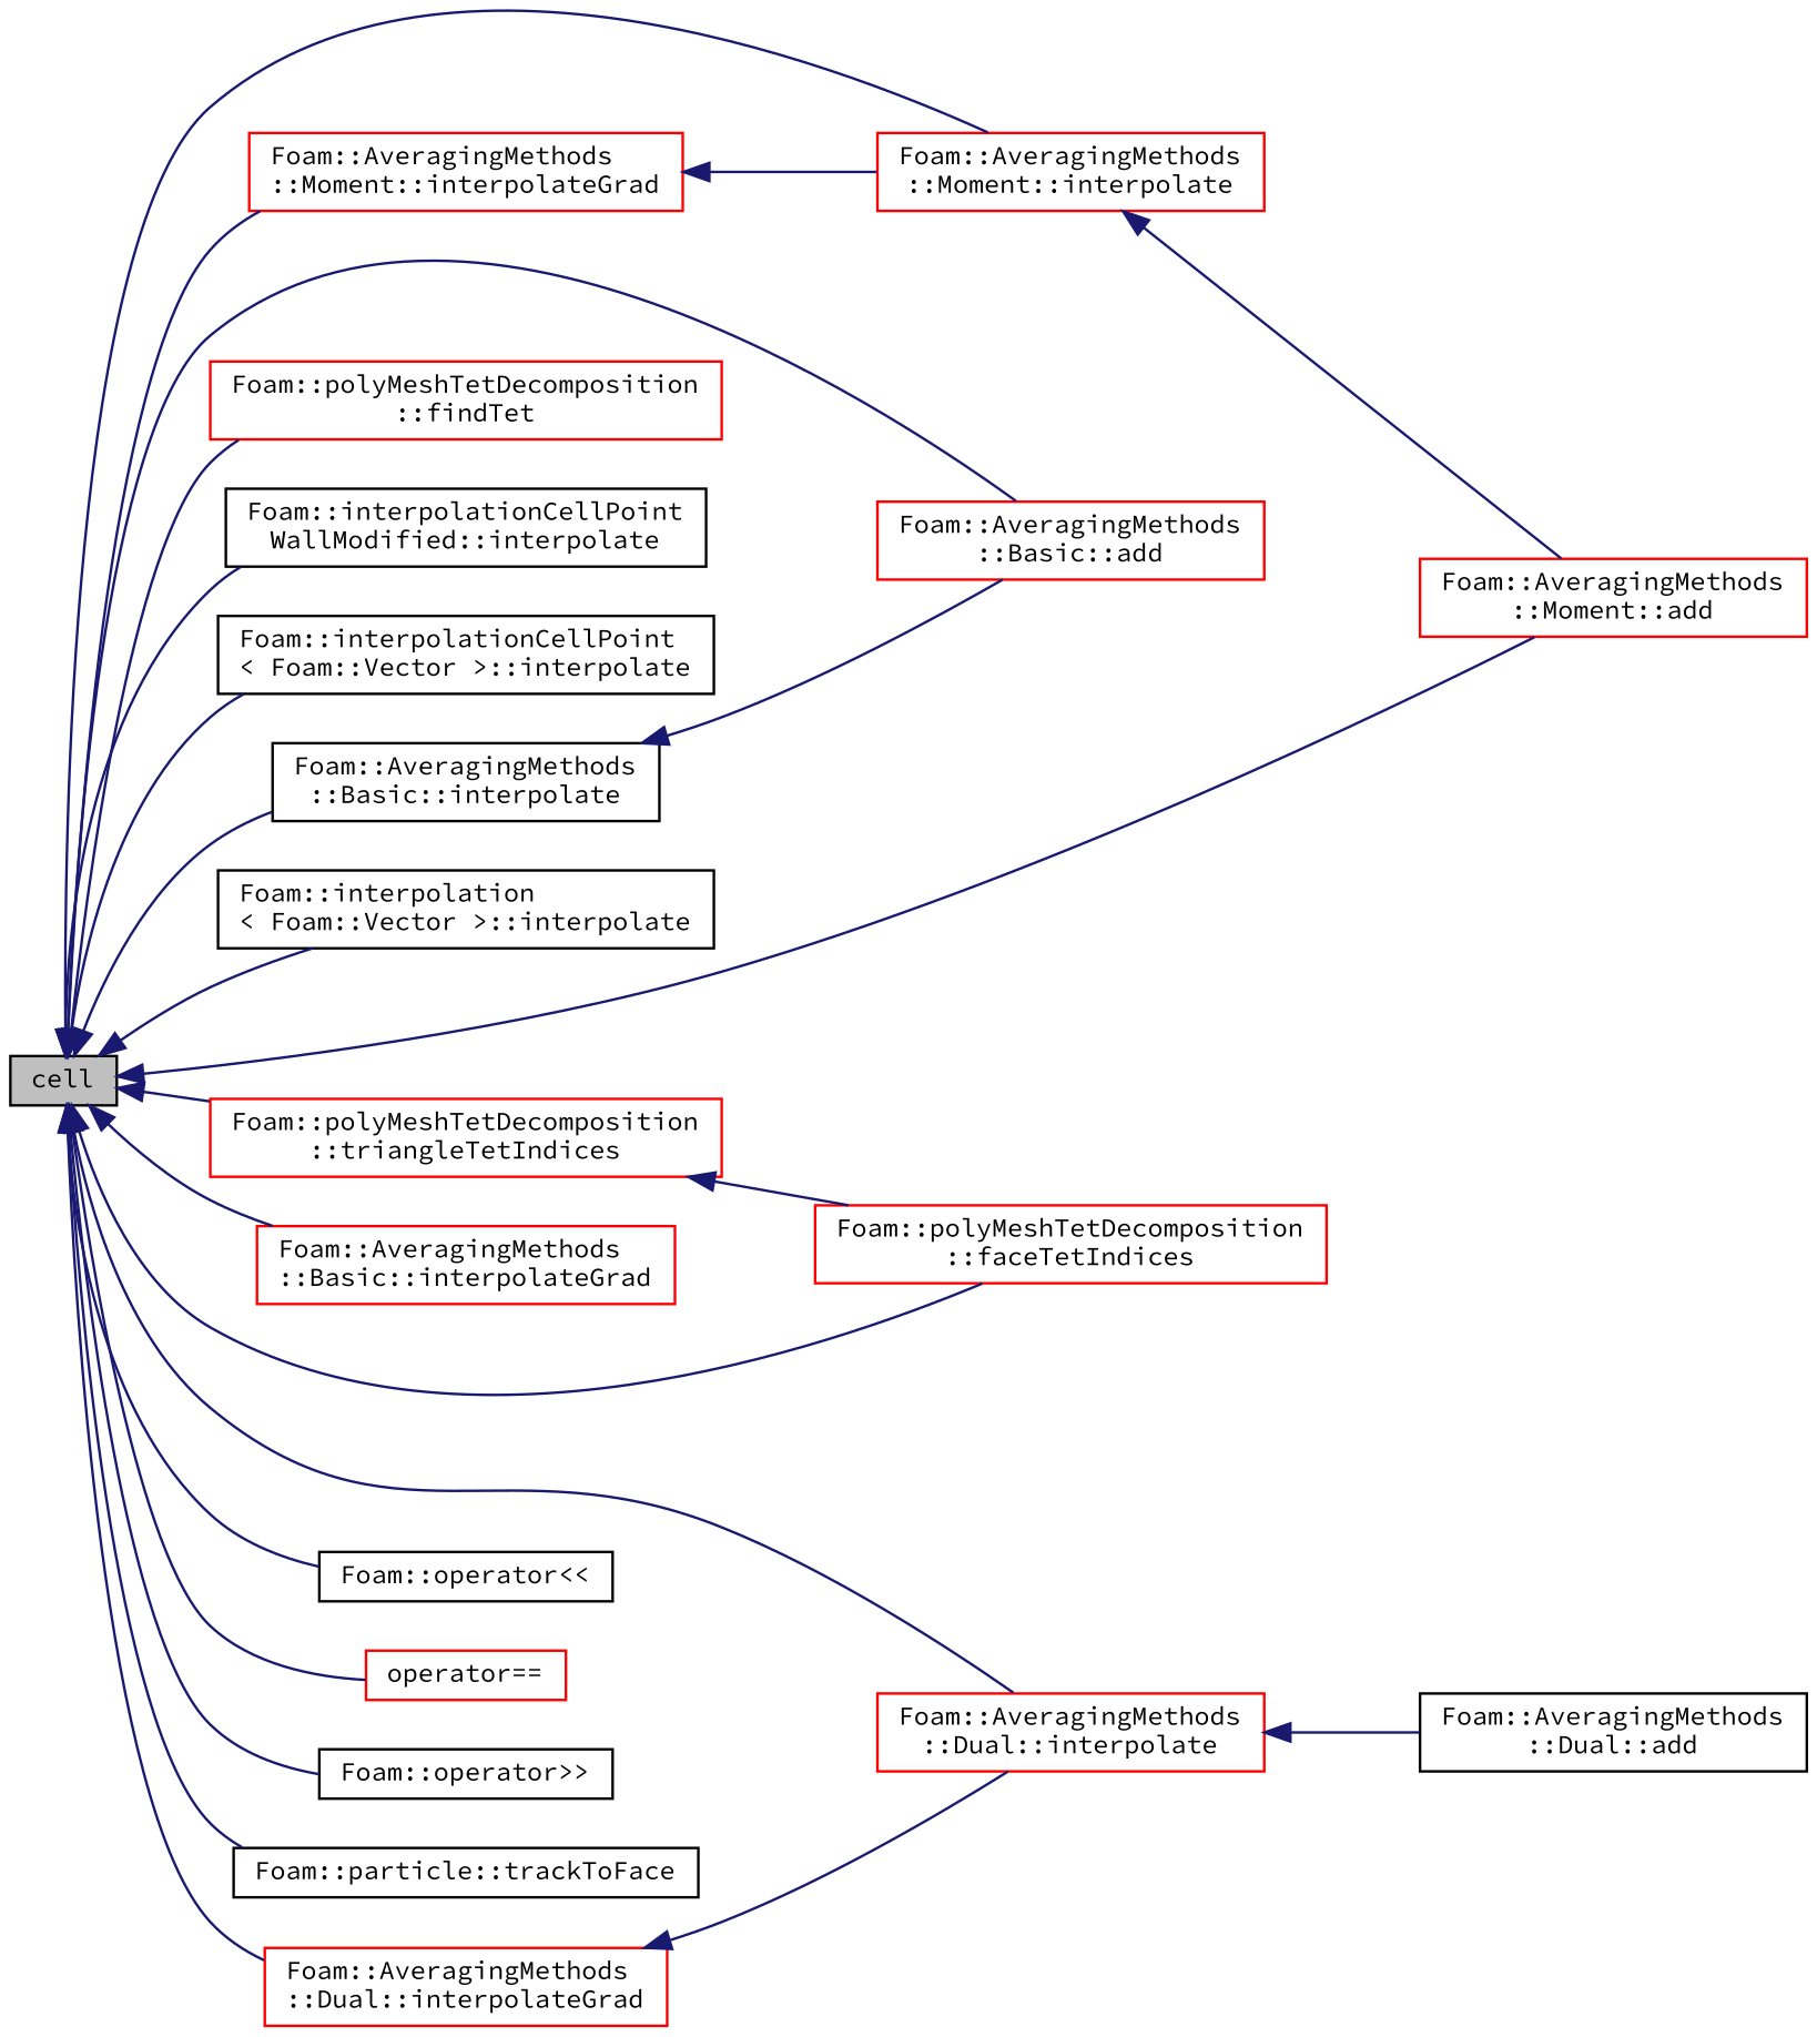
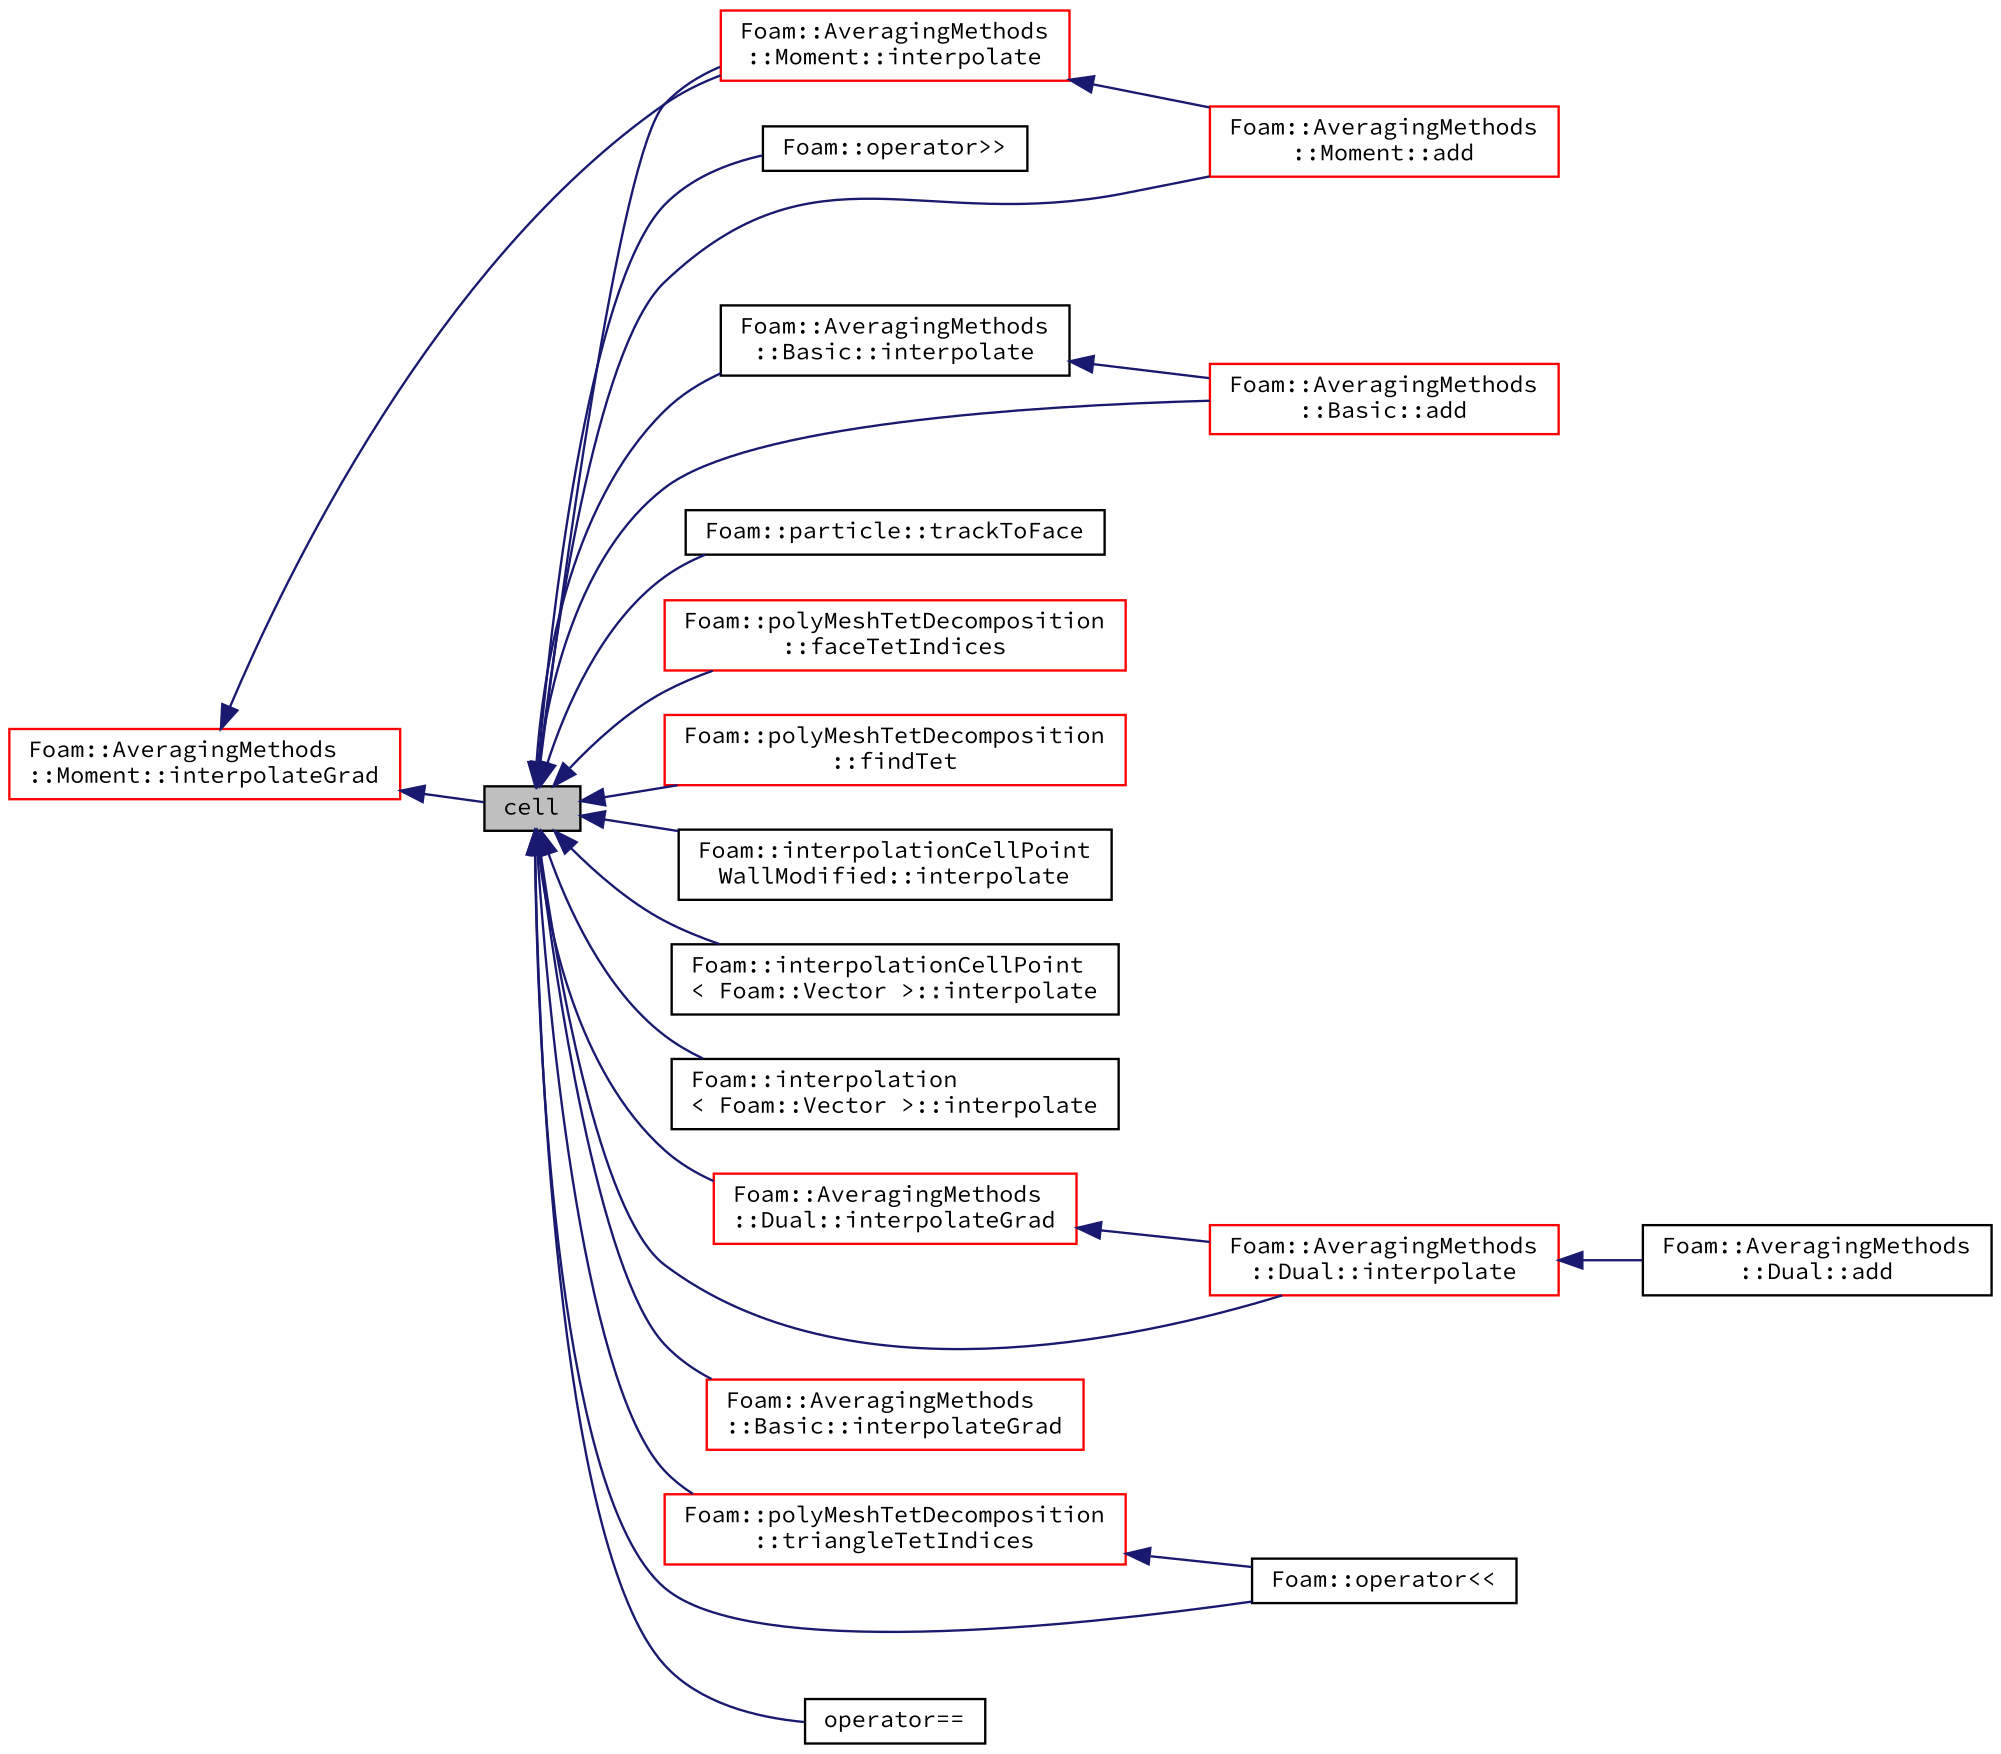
  digraph {
    fontname="Source Code Pro"
    rankdir=LR
    node [color=black fontname="Source Code Pro" fontsize=10 shape=record]
    edge [color=midnightblue dir=back fontname="Source Code Pro" fontsize=10 labelfontname=Helvetica labelfontsize=10 style=solid]
    n1 [fillcolor=grey75 fontcolor=black height=0.2 label=cell style=filled width=0.4]
    n2 [color=red height=0.2 label="Foam::AveragingMethods\l::Basic::add" width=0.4]
    n3 [color=red height=0.2 label="Foam::AveragingMethods\l::Moment::add" width=0.4]
    n4 [color=red height=0.2 label="Foam::polyMeshTetDecomposition\l::faceTetIndices" width=0.4]
    n5 [color=red height=0.2 label="Foam::polyMeshTetDecomposition\l::findTet" width=0.4]
    n6 [height=0.2 label="Foam::interpolationCellPoint\lWallModified::interpolate" width=0.4]
    n7 [height=0.2 label="Foam::interpolationCellPoint\l\< Foam::Vector \>::interpolate" width=0.4]
    n8 [height=0.2 label="Foam::AveragingMethods\l::Basic::interpolate" width=0.4]
    n9 [height=0.2 label="Foam::interpolation\l\< Foam::Vector \>::interpolate" width=0.4]
    n10 [color=red height=0.2 label="Foam::AveragingMethods\l::Moment::interpolate" width=0.4]
    n11 [color=red height=0.2 label="Foam::AveragingMethods\l::Dual::interpolate" width=0.4]
    n12 [color=red height=0.2 label="Foam::AveragingMethods\l::Basic::interpolateGrad" width=0.4]
    n13 [color=red height=0.2 label="Foam::AveragingMethods\l::Moment::interpolateGrad" width=0.4]
    n14 [color=red height=0.2 label="Foam::AveragingMethods\l::Dual::interpolateGrad" width=0.4]
    n15 [height=0.2 label="Foam::operator\<\<" width=0.4]
-   n16 [color=red height=0.2 label="operator==" width=0.4]
+   n16 [height=0.2 label="operator==" width=0.4]
    n17 [height=0.2 label="Foam::operator\>\>" width=0.4]
    n18 [height=0.2 label="Foam::particle::trackToFace" width=0.4]
    n19 [color=red height=0.2 label="Foam::polyMeshTetDecomposition\l::triangleTetIndices" width=0.4]
    n20 [height=0.2 label="Foam::AveragingMethods\l::Dual::add" width=0.4]
    n1 -> n2
    n1 -> n3
    n1 -> n4
    n1 -> n5
    n1 -> n6
    n1 -> n7
    n1 -> n8
    n1 -> n9
    n1 -> n10
    n1 -> n11
    n1 -> n12
-   n1 -> n13
+   n13 -> n1
    n1 -> n14
    n1 -> n15
    n1 -> n16
    n1 -> n17
    n1 -> n18
    n1 -> n19
    n8 -> n2
    n10 -> n3
    n11 -> n20
    n13 -> n10
    n14 -> n11
-   n19 -> n4
+   n19 -> n15
  }
